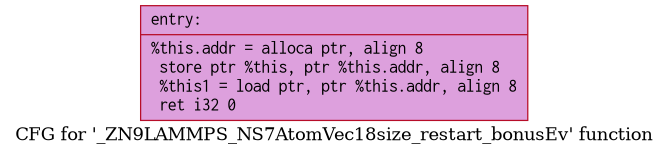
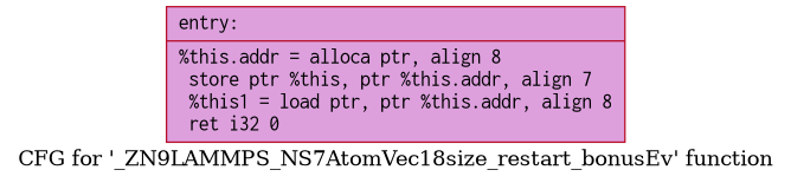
  digraph {
    label="CFG for '_ZN9LAMMPS_NS7AtomVec18size_restart_bonusEv' function"
-   n1 [color="#b70d28ff" fillcolor=plum fontname=Courier label="{entry:\l|  %this.addr = alloca ptr, align 8\l  store ptr %this, ptr %this.addr, align 8\l  %this1 = load ptr, ptr %this.addr, align 8\l  ret i32 0\l}" shape=record style=filled]
+   n1 [color="#b70d28ff" fillcolor=plum fontname=Courier label="{entry:\l|  %this.addr = alloca ptr, align 8\l  store ptr %this, ptr %this.addr, align 7\l  %this1 = load ptr, ptr %this.addr, align 8\l  ret i32 0\l}" shape=record style=filled]
  }
